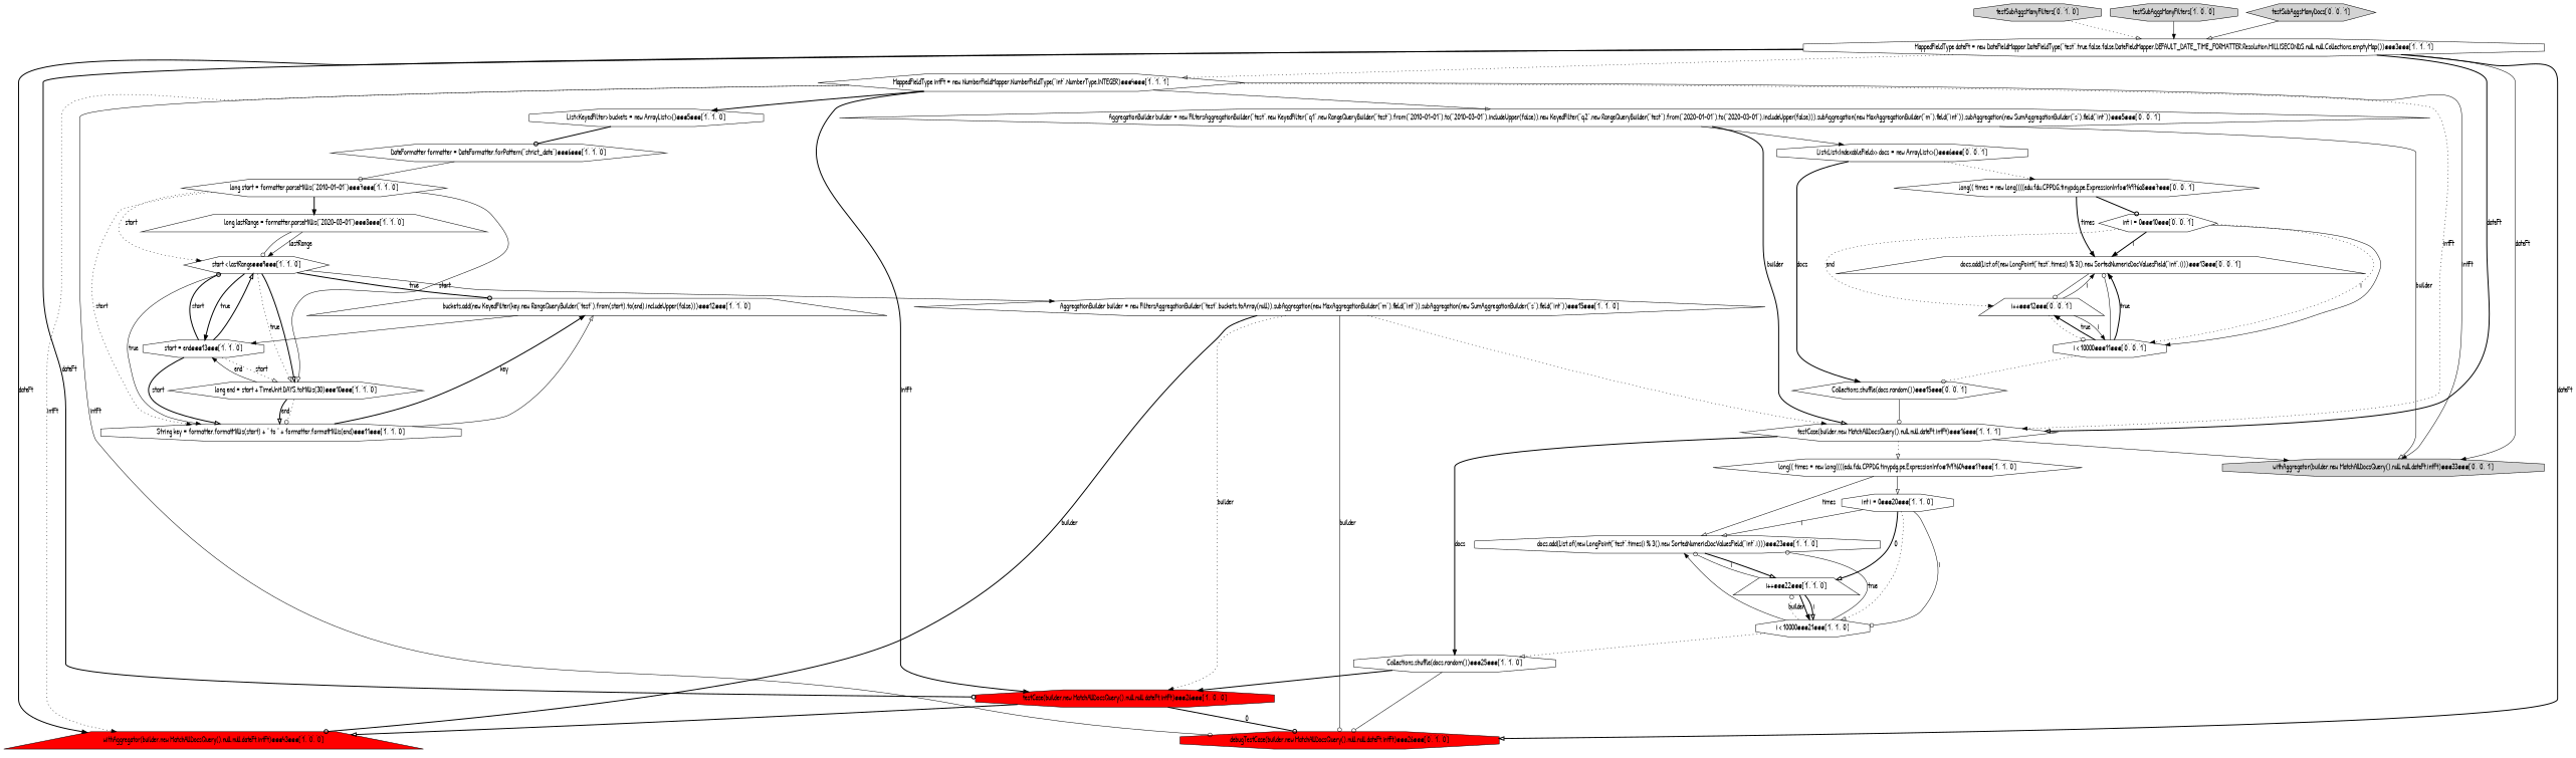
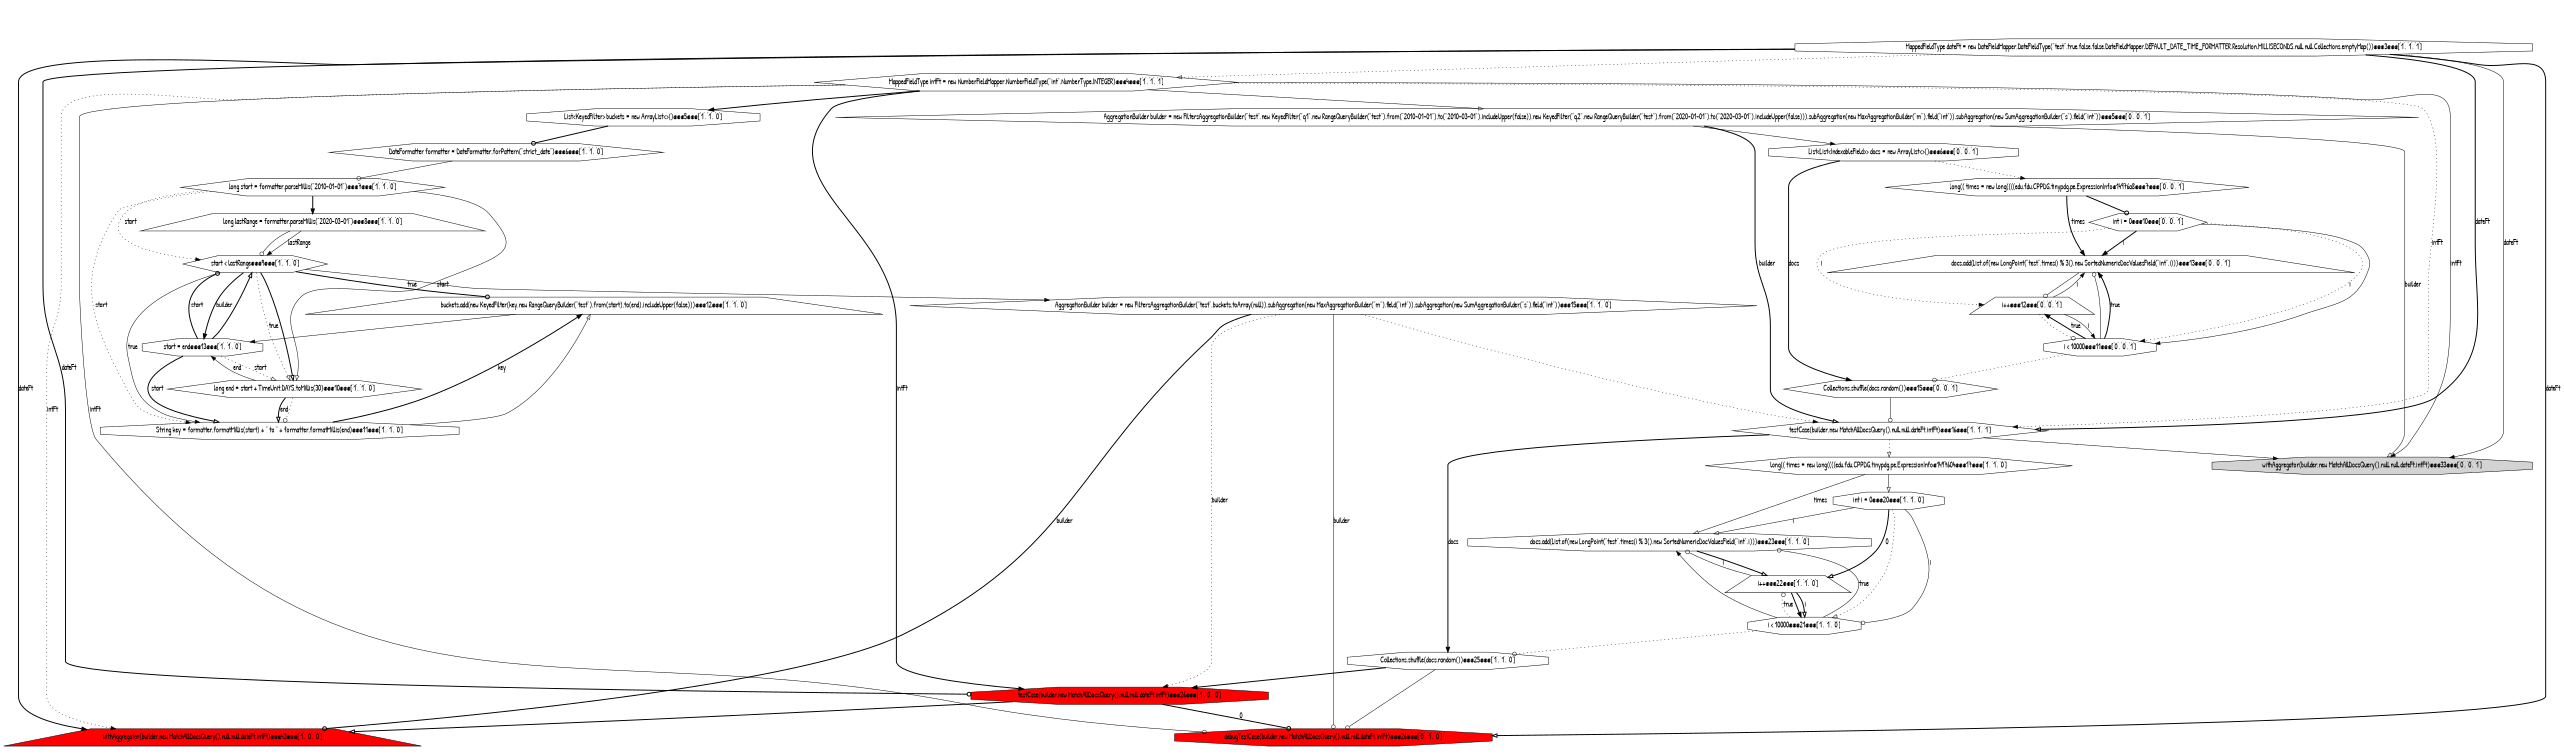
  digraph {
    fontname="Patrick Hand"
    node [fillcolor=white fontname="Patrick Hand" shape=octagon style=filled]
    edge [arrowhead=normal fontname="Patrick Hand" style=solid]
    n1 [label="AggregationBuilder builder = new FiltersAggregationBuilder(\"test\",buckets.toArray(null)).subAggregation(new MaxAggregationBuilder(\"m\").field(\"int\")).subAggregation(new SumAggregationBuilder(\"s\").field(\"int\"))@@@15@@@['1', '1', '0']" shape=hexagon]
    n2 [label="testCase(builder,new MatchAllDocsQuery(),null,null,dateFt,intFt)@@@16@@@['1', '1', '1']" shape=hexagon]
    n3 [fillcolor=red label="debugTestCase(builder,new MatchAllDocsQuery(),null,null,dateFt,intFt)@@@26@@@['0', '1', '0']"]
    n4 [fillcolor=red label="withAggregator(builder,new MatchAllDocsQuery(),null,null,dateFt,intFt)@@@43@@@['1', '0', '0']" shape=trapezium]
    n5 [fillcolor=red label="testCase(builder,new MatchAllDocsQuery(),null,null,dateFt,intFt)@@@26@@@['1', '0', '0']"]
    n6 [fillcolor=lightgray label="withAggregator(builder,new MatchAllDocsQuery(),null,null,dateFt,intFt)@@@33@@@['0', '0', '1']"]
    n7 [label="long(( times = new long((((edu.fdu.CPPDG.tinypdg.pe.ExpressionInfo@1497604@@@17@@@['1', '1', '0']" shape=hexagon]
    n8 [label="Collections.shuffle(docs,random())@@@25@@@['1', '1', '0']"]
    n9 [label="docs.add(List.of(new LongPoint(\"test\",times(i % 3(),new SortedNumericDocValuesField(\"int\",i)))@@@23@@@['1', '1', '0']"]
    n10 [label="i++@@@22@@@['1', '1', '0']" shape=trapezium]
    n11 [label="i < 10000@@@21@@@['1', '1', '0']"]
    n12 [label="MappedFieldType intFt = new NumberFieldMapper.NumberFieldType(\"int\",NumberType.INTEGER)@@@4@@@['1', '1', '1']" shape=hexagon]
    n13 [label="List<KeyedFilter> buckets = new ArrayList<>()@@@5@@@['1', '1', '0']"]
    n14 [label="AggregationBuilder builder = new FiltersAggregationBuilder(\"test\",new KeyedFilter(\"q1\",new RangeQueryBuilder(\"test\").from(\"2010-01-01\").to(\"2010-03-01\").includeUpper(false)),new KeyedFilter(\"q2\",new RangeQueryBuilder(\"test\").from(\"2020-01-01\").to(\"2020-03-01\").includeUpper(false))).subAggregation(new MaxAggregationBuilder(\"m\").field(\"int\")).subAggregation(new SumAggregationBuilder(\"s\").field(\"int\"))@@@5@@@['0', '0', '1']" shape=hexagon]
    n15 [label="DateFormatter formatter = DateFormatter.forPattern(\"strict_date\")@@@6@@@['1', '1', '0']" shape=hexagon]
    n16 [label="List<List<IndexableField>> docs = new ArrayList<>()@@@6@@@['0', '0', '1']"]
    n17 [label="long start = formatter.parseMillis(\"2010-01-01\")@@@7@@@['1', '1', '0']" shape=hexagon]
    n18 [label="MappedFieldType dateFt = new DateFieldMapper.DateFieldType(\"test\",true,false,false,DateFieldMapper.DEFAULT_DATE_TIME_FORMATTER,Resolution.MILLISECONDS,null,null,Collections.emptyMap())@@@3@@@['1', '1', '1']"]
    n19 [label="int i = 0@@@20@@@['1', '1', '0']"]
    n20 [label="buckets.add(new KeyedFilter(key,new RangeQueryBuilder(\"test\").from(start).to(end).includeUpper(false)))@@@12@@@['1', '1', '0']" shape=trapezium]
    n21 [label="start = end@@@13@@@['1', '1', '0']"]
    n22 [label="start < lastRange@@@9@@@['1', '1', '0']" shape=hexagon]
    n23 [label="long end = start + TimeUnit.DAYS.toMillis(30)@@@10@@@['1', '1', '0']" shape=hexagon]
    n24 [label="String key = formatter.formatMillis(start) + \" to \" + formatter.formatMillis(end)@@@11@@@['1', '1', '0']"]
    n25 [label="long lastRange = formatter.parseMillis(\"2020-03-01\")@@@8@@@['1', '1', '0']" shape=trapezium]
    n26 [label="i < 10000@@@11@@@['0', '0', '1']"]
    n27 [label="Collections.shuffle(docs,random())@@@15@@@['0', '0', '1']" shape=hexagon]
    n28 [label="docs.add(List.of(new LongPoint(\"test\",times(i % 3(),new SortedNumericDocValuesField(\"int\",i)))@@@13@@@['0', '0', '1']" shape=trapezium]
    n29 [label="i++@@@12@@@['0', '0', '1']" shape=trapezium]
    n30 [label="long(( times = new long((((edu.fdu.CPPDG.tinypdg.pe.ExpressionInfo@14976a8@@@7@@@['0', '0', '1']" shape=hexagon]
    n31 [label="int i = 0@@@10@@@['0', '0', '1']" shape=hexagon]
-   n32 [fillcolor=lightgray label="testSubAggsManyFilters['0', '1', '0']"]
-   n33 [fillcolor=lightgray label="testSubAggsManyFilters['1', '0', '0']"]
-   n34 [fillcolor=lightgray label="testSubAggsManyDocs['0', '0', '1']" shape=hexagon]
    n1 -> n2 [style=dotted]
    n1 -> n3 [arrowhead=odot label=builder]
    n1 -> n4 [arrowhead=odot label=builder style=bold]
    n1 -> n5 [label=builder style=dotted]
    n2 -> n6
    n2 -> n7 [arrowhead=onormal style=dotted]
    n2 -> n8 [label=docs style=bold]
    n5 -> n3 [arrowhead=odot label=0 style=bold]
    n5 -> n4 [arrowhead=onormal style=bold]
    n7 -> n9 [arrowhead=onormal label=times]
    n7 -> n19 [arrowhead=onormal]
    n8 -> n3 [arrowhead=odot]
    n8 -> n5 [style=bold]
    n9 -> n10 [arrowhead=onormal style=bold]
    n10 -> n9 [arrowhead=odot label=i]
    n10 -> n11 [style=bold]
    n10 -> n11 [arrowhead=onormal label=i style=bold]
-   n11 -> n8 [arrowhead=onormal style=dotted]
+   n11 -> n8 [arrowhead=odot style=dotted]
    n11 -> n9 [arrowhead=odot label=true]
    n11 -> n9
-   n11 -> n10 [arrowhead=odot label=builder style=dotted]
+   n11 -> n10 [arrowhead=odot label=true style=dotted]
    n12 -> n2 [label=intFt style=dotted]
    n12 -> n3 [arrowhead=odot label=intFt]
    n12 -> n4 [label=intFt style=dotted]
    n12 -> n5 [label=intFt style=bold]
    n12 -> n6 [label=intFt]
    n12 -> n13 [style=bold]
    n12 -> n14 [arrowhead=onormal]
    n13 -> n15 [arrowhead=odot style=bold]
    n14 -> n2 [arrowhead=onormal label=builder style=bold]
    n14 -> n6 [arrowhead=onormal label=builder]
    n14 -> n16
    n15 -> n17 [arrowhead=odot]
    n16 -> n27 [label=docs style=bold]
    n16 -> n30 [style=dotted]
    n17 -> n22 [label=start style=dotted]
    n17 -> n23 [arrowhead=onormal label=start]
    n17 -> n24 [label=start style=dotted]
    n17 -> n25 [style=bold]
    n18 -> n2 [arrowhead=onormal label=dateFt style=bold]
    n18 -> n3 [arrowhead=onormal label=dateFt style=bold]
    n18 -> n4 [label=dateFt style=bold]
    n18 -> n5 [arrowhead=odot label=dateFt style=bold]
    n18 -> n6 [label=dateFt]
    n18 -> n12 [arrowhead=onormal style=dotted]
    n19 -> n9 [arrowhead=onormal label=i]
    n19 -> n10 [arrowhead=onormal label=0 style=bold]
    n19 -> n11 [arrowhead=odot label=i]
    n19 -> n11 [arrowhead=onormal style=dotted]
    n20 -> n21
    n21 -> n22 [arrowhead=odot label=start style=bold]
    n21 -> n22 [arrowhead=onormal style=bold]
    n21 -> n23 [arrowhead=onormal label=start style=dotted]
    n21 -> n24 [arrowhead=onormal label=start style=bold]
    n22 -> n1
    n22 -> n20 [arrowhead=odot label=true style=bold]
-   n22 -> n21 [label=true style=bold]
+   n22 -> n21 [label=builder style=bold]
    n22 -> n23 [arrowhead=onormal label=true style=dotted]
    n22 -> n23 [arrowhead=onormal style=bold]
    n22 -> n24 [label=true]
    n23 -> n21 [label=end]
    n23 -> n24 [arrowhead=onormal label=end style=bold]
    n23 -> n24 [arrowhead=odot style=dotted]
    n24 -> n20 [arrowhead=onormal]
    n24 -> n20 [label=key style=bold]
    n25 -> n22 [arrowhead=odot]
    n25 -> n22 [label=lastRange]
    n26 -> n27 [arrowhead=odot style=dotted]
    n26 -> n28 [arrowhead=odot]
    n26 -> n28 [label=true style=bold]
    n26 -> n29 [label=true style=bold]
    n27 -> n2 [arrowhead=odot]
    n28 -> n29 [arrowhead=odot]
    n29 -> n26 [arrowhead=odot style=dotted]
    n29 -> n26 [label=i]
    n29 -> n28 [label=i]
    n30 -> n28 [label=times style=bold]
    n30 -> n31 [arrowhead=odot style=bold]
    n31 -> n26 [label=i style=dotted]
    n31 -> n26
    n31 -> n28 [label=i style=bold]
-   n31 -> n29 [label=end style=dotted]
-   n32 -> n18 [arrowhead=onormal style=dotted]
-   n33 -> n18
-   n34 -> n18 [arrowhead=onormal]
+   n31 -> n29 [label=i style=dotted]
  }
